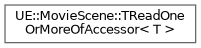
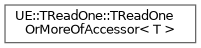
  digraph {
    rankdir=LR
-   n1 [color=grey40 fillcolor=white fontname=Helvetica fontsize=10 height=0.2 label="UE::MovieScene::TReadOne\lOrMoreOfAccessor\< T \>" shape=box style=filled width=0.4]
+   n1 [color=grey40 fillcolor=white fontname=Helvetica fontsize=10 height=0.2 label="UE::TReadOne::TReadOne\lOrMoreOfAccessor\< T \>" shape=box style=filled width=0.4]
  }
